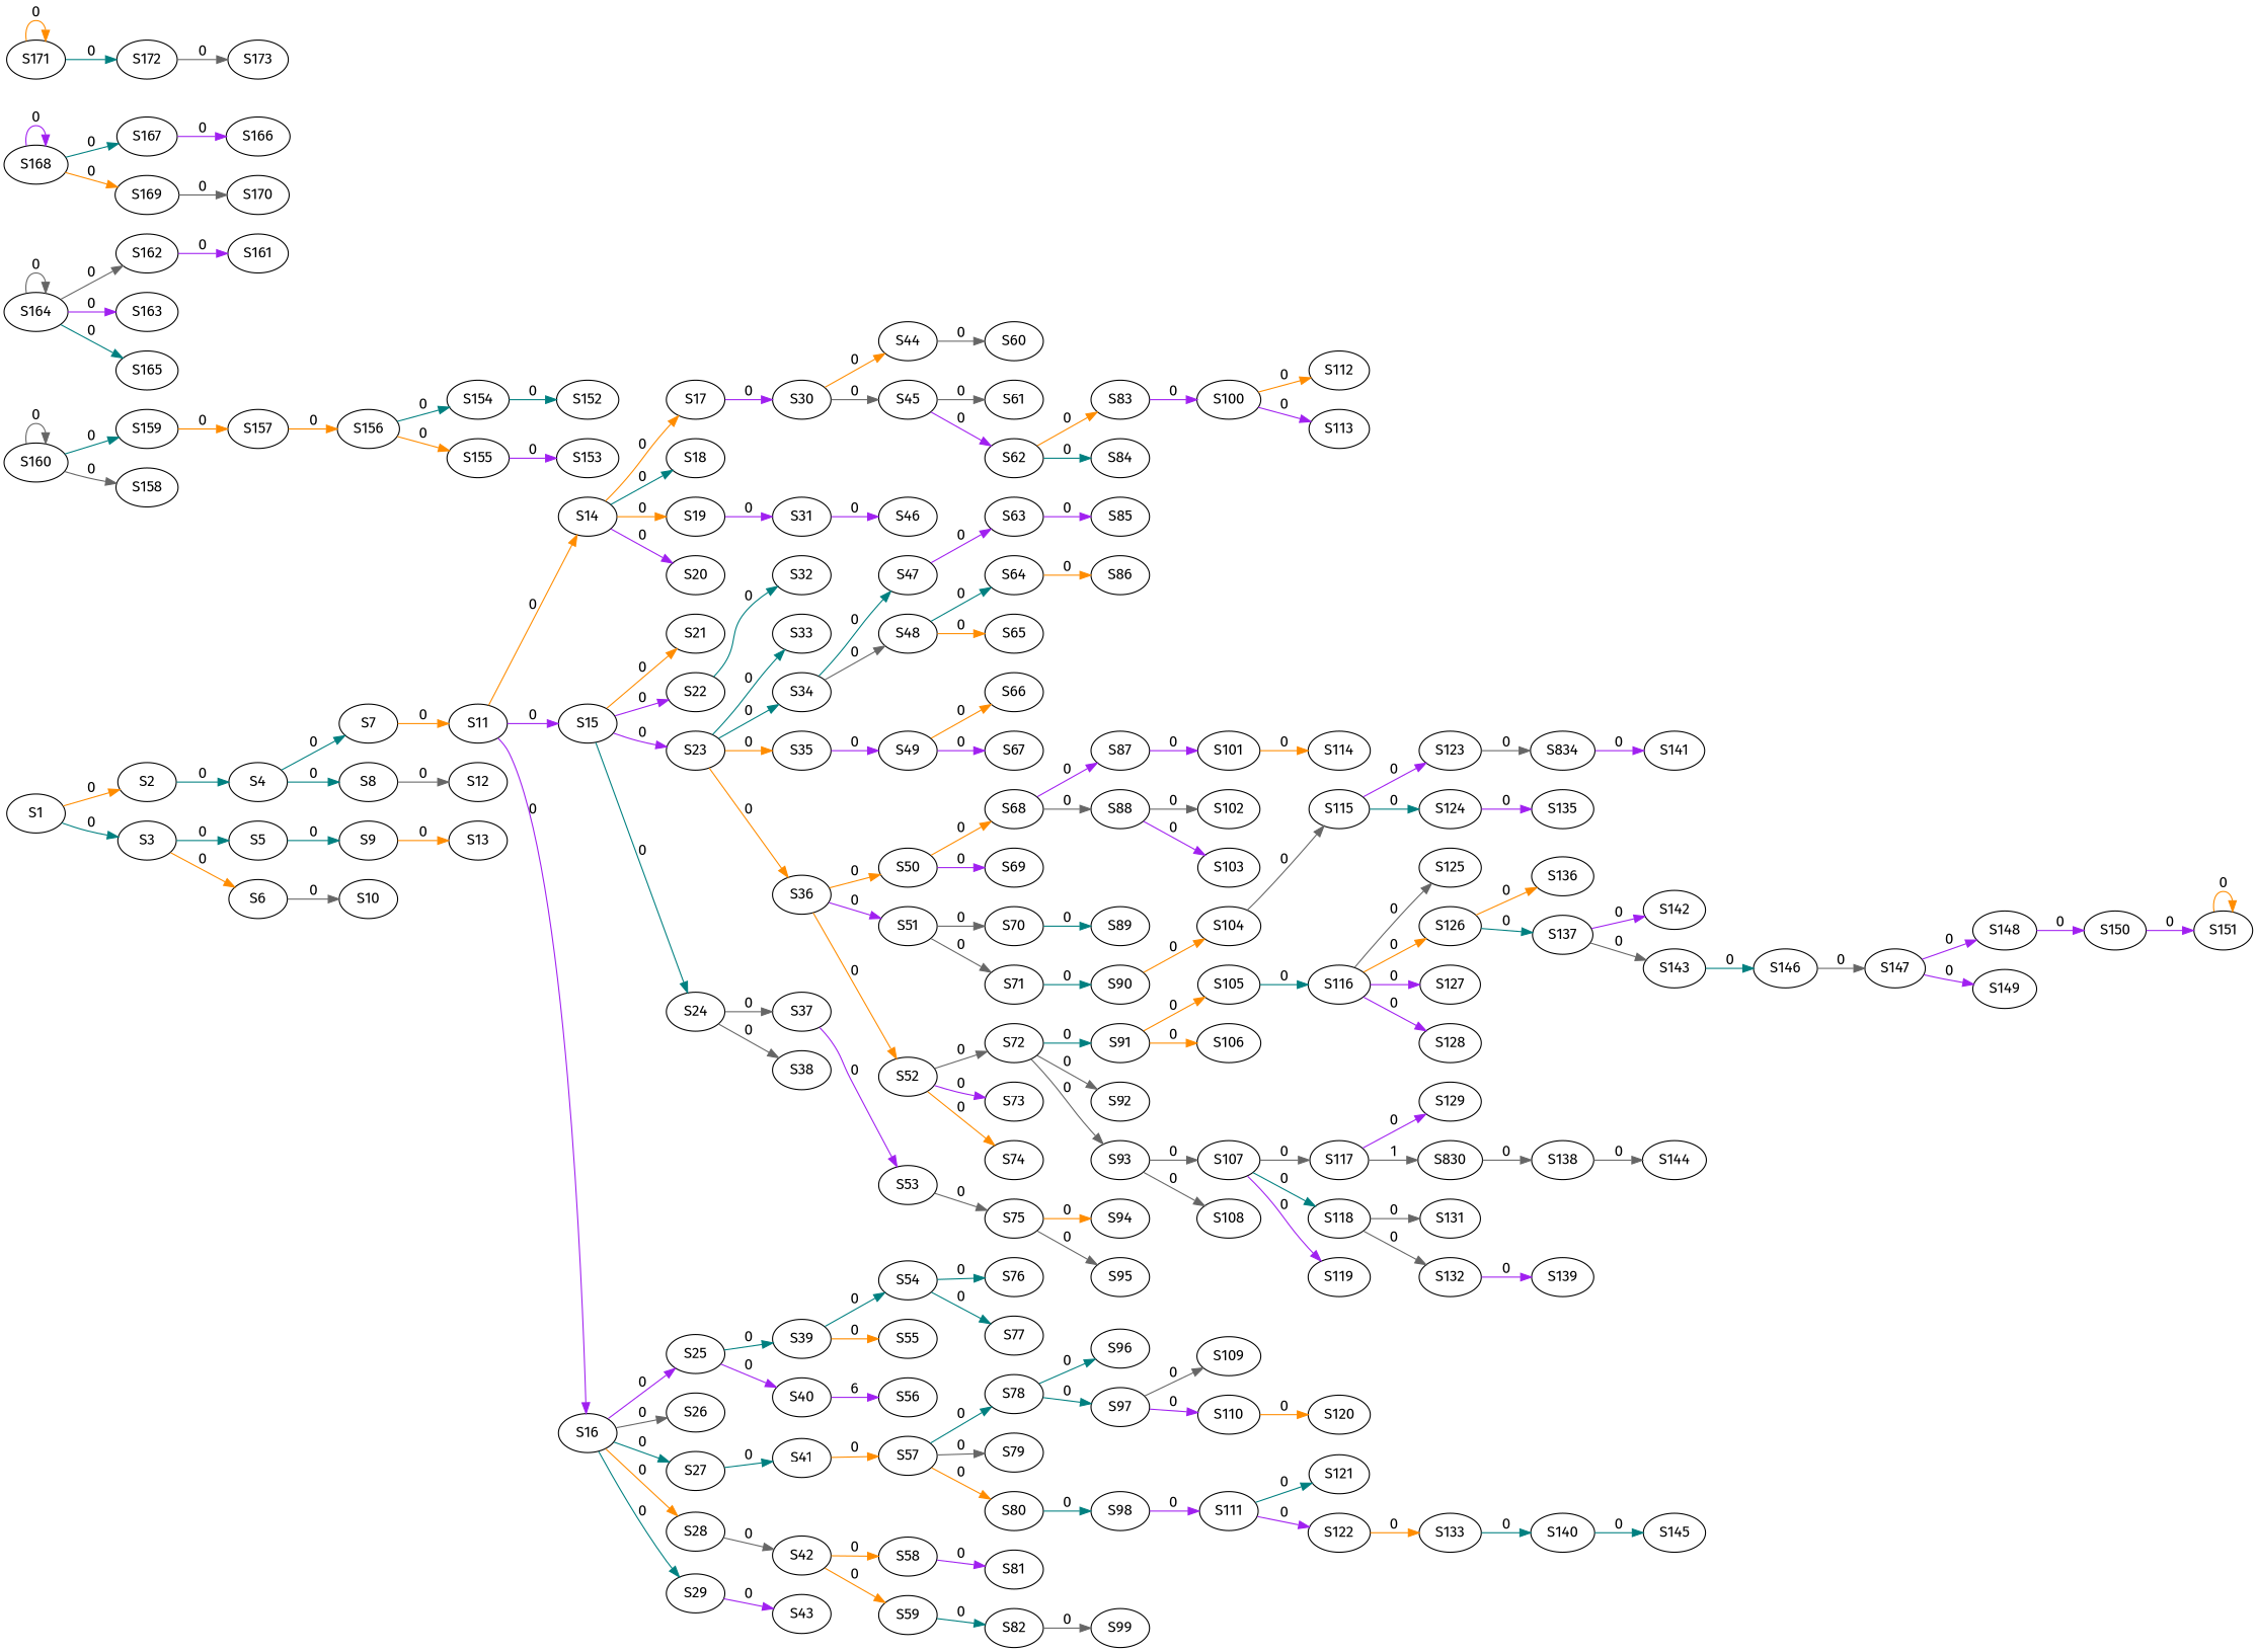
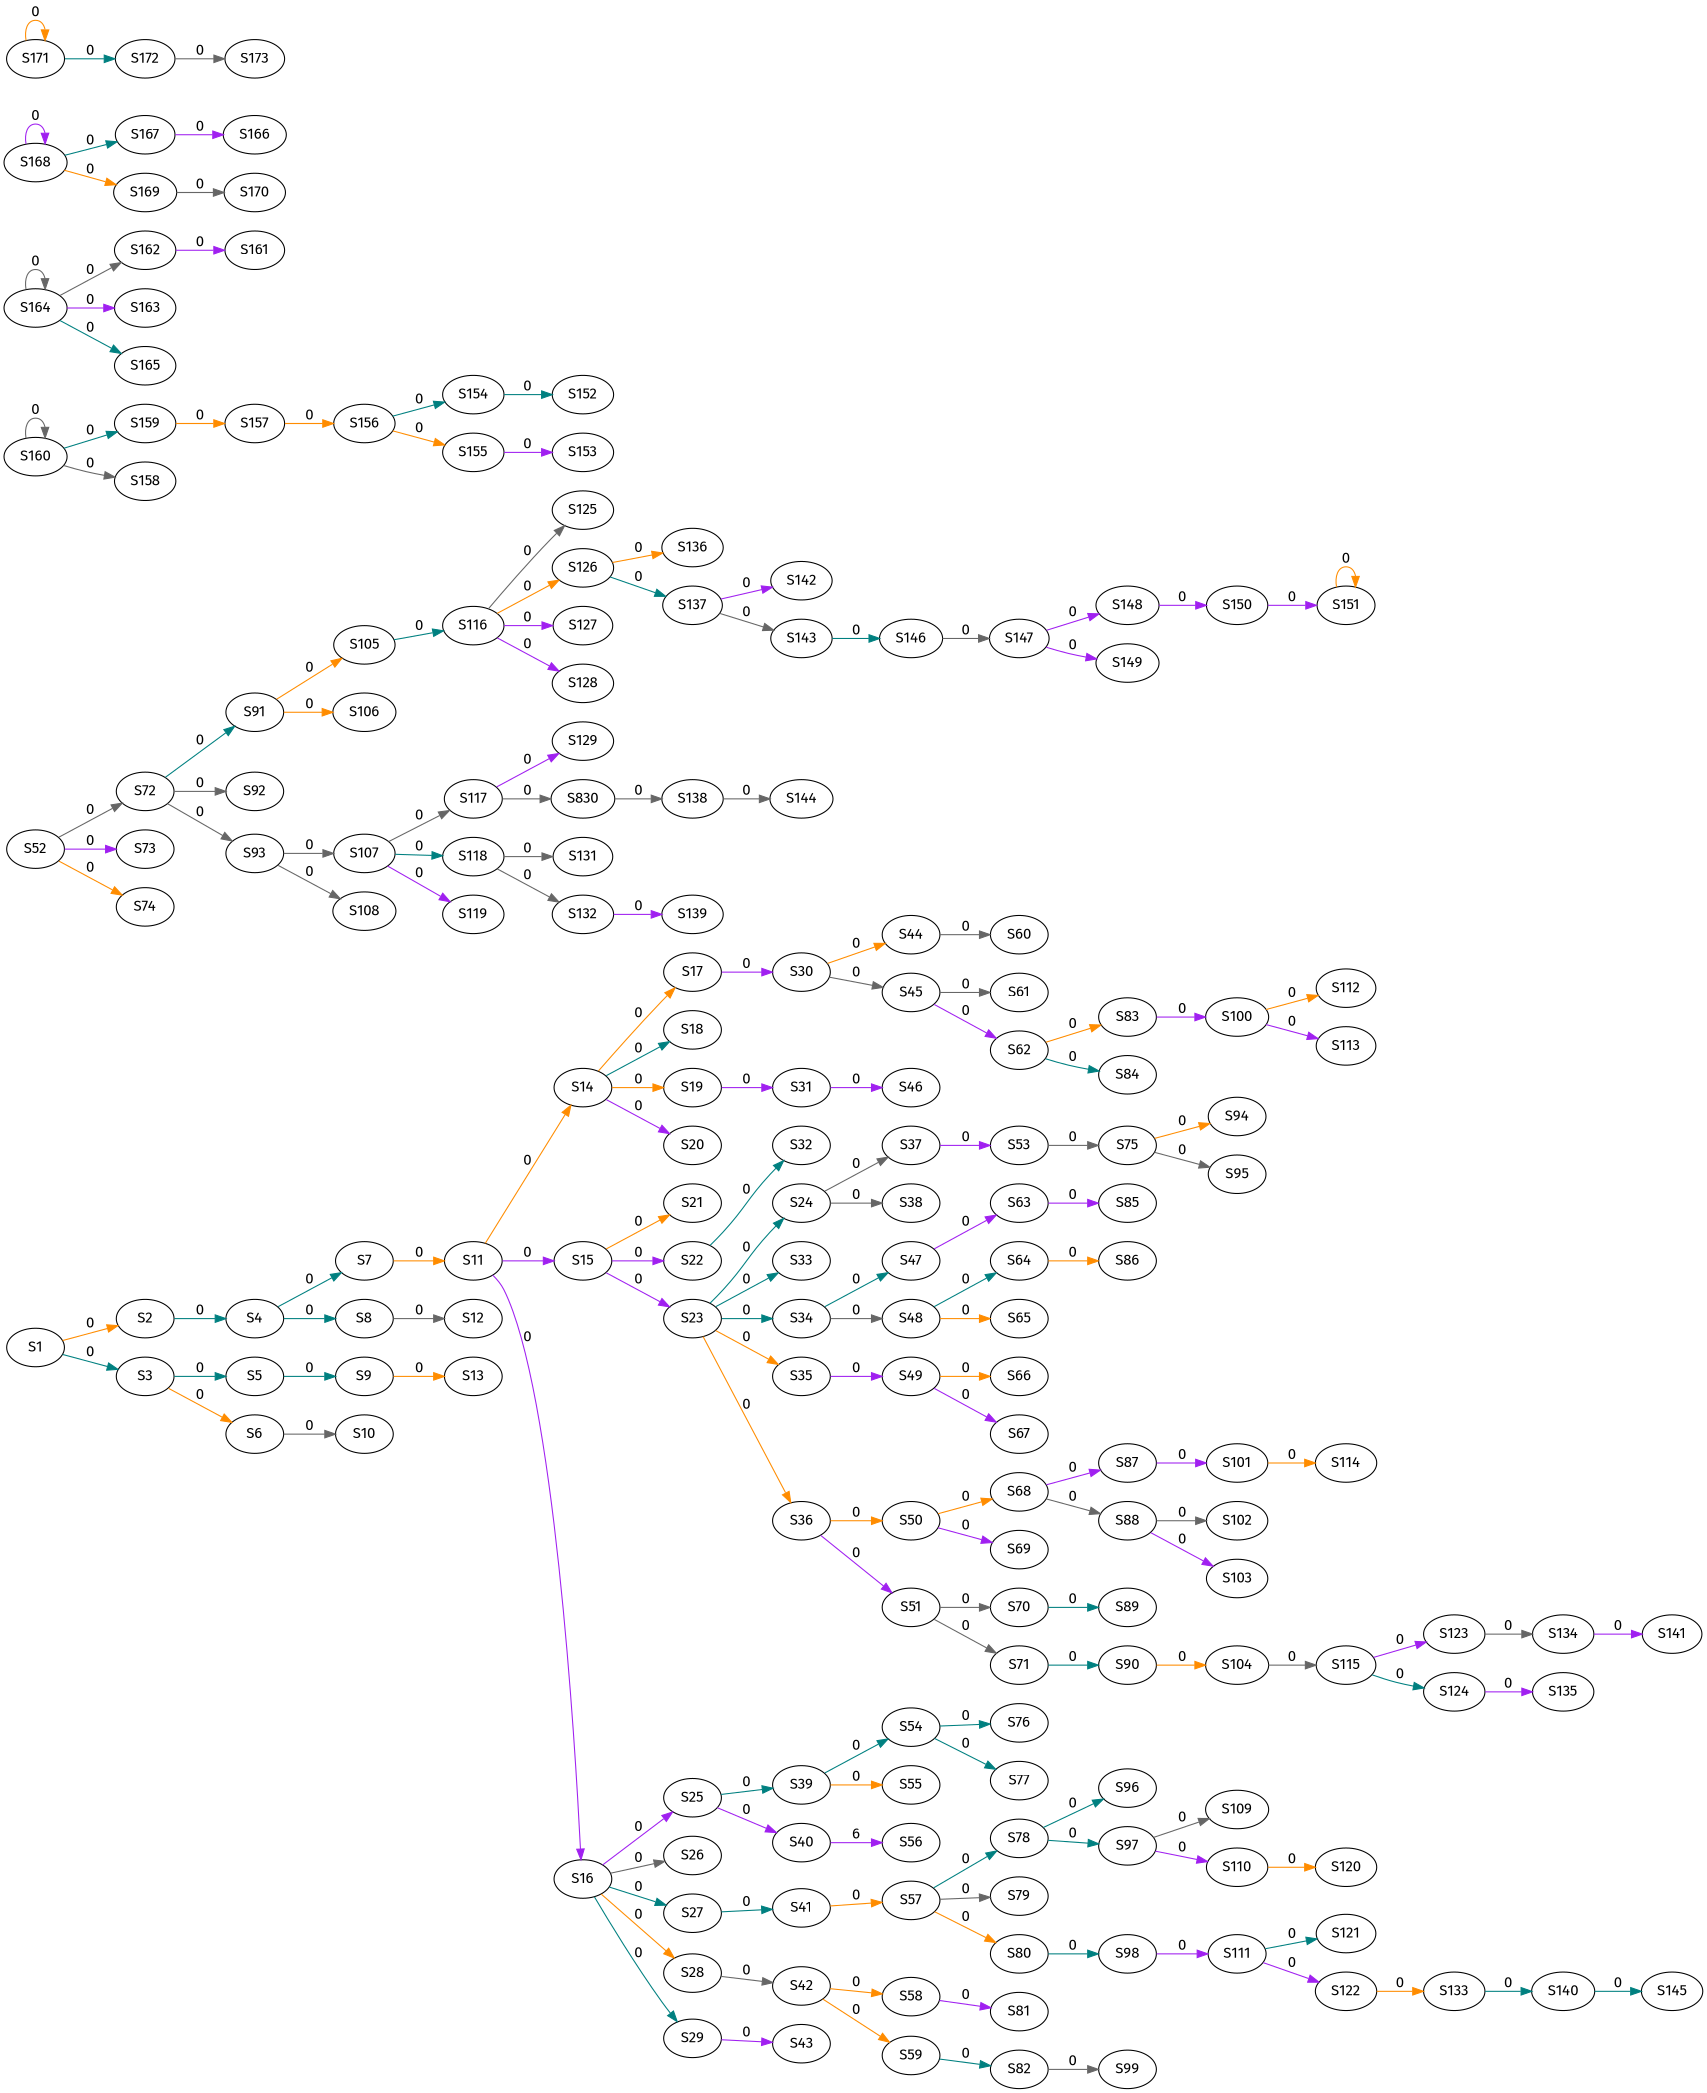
  strict digraph {
    fontname="Fira Sans"
    rankdir=LR
    node [fontname="Fira Sans"]
    edge [color=purple fontname="Fira Sans"]
    S1
    S2
    S3
    S4
    S5
    S6
    S7
    S8
    S9
    S10
    S11
    S12
    S13
    S14
    S15
    S16
    S17
    S18
    S19
    S20
    S21
    S22
    S23
    S24
    S25
    S26
    S27
    S28
    S29
    S30
    S31
    S32
    S33
    S34
    S35
    S36
    S37
    S38
    S39
    S40
    S41
    S42
    S43
    S44
    S45
    S46
    S47
    S48
    S49
    S50
    S51
    S52
    S53
    S54
    S55
    S56
    S57
    S58
    S59
    S60
    S61
    S62
    S63
    S64
    S65
    S66
    S67
    S68
    S69
    S70
    S71
    S72
    S73
    S74
    S75
    S76
    S77
    S78
    S79
    S80
    S81
    S82
    S83
    S84
    S85
    S86
    S87
    S88
    S89
    S90
    S91
    S92
    S93
    S94
    S95
    S96
    S97
    S98
    S99
    S100
    S101
    S102
    S103
    S104
    S105
    S106
    S107
    S108
    S109
    S110
    S111
    S112
    S113
    S114
    S115
    S116
    S117
    S118
    S119
    S120
    S121
    S122
    S123
    S124
    S125
    S126
    S127
    S128
    S129
    n130 [label=S830]
    S131
    S132
    S133
-   S134 [label=S834]
+   S134
    S135
    S136
    S137
    S138
    S139
    S140
    S141
    S142
    S143
    S144
    S145
    S146
    S147
    S148
    S149
    S150
    S151
    S154
    S152
    S155
    S153
    S156
    S157
    S159
    S160
    S158
    S162
    S161
    S164
    S163
    S165
    S167
    S166
    S168
    S169
    S170
    S171
    S172
    S173
    S1 -> S2 [color=darkorange label=0]
    S1 -> S3 [color=teal label=0]
    S2 -> S4 [color=teal label=0]
    S3 -> S5 [color=teal label=0]
    S3 -> S6 [color=darkorange label=0]
    S4 -> S7 [color=teal label=0]
    S4 -> S8 [color=teal label=0]
    S5 -> S9 [color=teal label=0]
    S6 -> S10 [color=gray40 label=0]
    S7 -> S11 [color=darkorange label=0]
    S8 -> S12 [color=gray40 label=0]
    S9 -> S13 [color=darkorange label=0]
    S11 -> S14 [color=darkorange label=0]
    S11 -> S15 [label=0]
    S11 -> S16 [label=0]
    S14 -> S17 [color=darkorange label=0]
    S14 -> S18 [color=teal label=0]
    S14 -> S19 [color=darkorange label=0]
    S14 -> S20 [label=0]
    S15 -> S21 [color=darkorange label=0]
    S15 -> S22 [label=0]
    S15 -> S23 [label=0]
-   S15 -> S24 [color=teal label=0]
+   S23 -> S24 [color=teal label=0]
    S16 -> S25 [label=0]
    S16 -> S26 [color=gray40 label=0]
    S16 -> S27 [color=teal label=0]
    S16 -> S28 [color=darkorange label=0]
    S16 -> S29 [color=teal label=0]
    S17 -> S30 [label=0]
    S19 -> S31 [label=0]
    S22 -> S32 [color=teal label=0]
    S23 -> S33 [color=teal label=0]
    S23 -> S34 [color=teal label=0]
    S23 -> S35 [color=darkorange label=0]
    S23 -> S36 [color=darkorange label=0]
    S24 -> S37 [color=gray40 label=0]
    S24 -> S38 [color=gray40 label=0]
    S25 -> S39 [color=teal label=0]
    S25 -> S40 [label=0]
    S27 -> S41 [color=teal label=0]
    S28 -> S42 [color=gray40 label=0]
    S29 -> S43 [label=0]
    S30 -> S44 [color=darkorange label=0]
    S30 -> S45 [color=gray40 label=0]
    S31 -> S46 [label=0]
    S34 -> S47 [color=teal label=0]
    S34 -> S48 [color=gray40 label=0]
    S35 -> S49 [label=0]
    S36 -> S50 [color=darkorange label=0]
    S36 -> S51 [label=0]
-   S36 -> S52 [color=darkorange label=0]
    S37 -> S53 [label=0]
    S39 -> S54 [color=teal label=0]
    S39 -> S55 [color=darkorange label=0]
    S40 -> S56 [label=6]
    S41 -> S57 [color=darkorange label=0]
    S42 -> S58 [color=darkorange label=0]
    S42 -> S59 [color=darkorange label=0]
    S44 -> S60 [color=gray40 label=0]
    S45 -> S61 [color=gray40 label=0]
    S45 -> S62 [label=0]
    S47 -> S63 [label=0]
    S48 -> S64 [color=teal label=0]
    S48 -> S65 [color=darkorange label=0]
    S49 -> S66 [color=darkorange label=0]
    S49 -> S67 [label=0]
    S50 -> S68 [color=darkorange label=0]
    S50 -> S69 [label=0]
    S51 -> S70 [color=gray40 label=0]
    S51 -> S71 [color=gray40 label=0]
    S52 -> S72 [color=gray40 label=0]
    S52 -> S73 [label=0]
    S52 -> S74 [color=darkorange label=0]
    S53 -> S75 [color=gray40 label=0]
    S54 -> S76 [color=teal label=0]
    S54 -> S77 [color=teal label=0]
    S57 -> S78 [color=teal label=0]
    S57 -> S79 [color=gray40 label=0]
    S57 -> S80 [color=darkorange label=0]
    S58 -> S81 [label=0]
    S59 -> S82 [color=teal label=0]
    S62 -> S83 [color=darkorange label=0]
    S62 -> S84 [color=teal label=0]
    S63 -> S85 [label=0]
    S64 -> S86 [color=darkorange label=0]
    S68 -> S87 [label=0]
    S68 -> S88 [color=gray40 label=0]
    S70 -> S89 [color=teal label=0]
    S71 -> S90 [color=teal label=0]
    S72 -> S91 [color=teal label=0]
    S72 -> S92 [color=gray40 label=0]
    S72 -> S93 [color=gray40 label=0]
    S75 -> S94 [color=darkorange label=0]
    S75 -> S95 [color=gray40 label=0]
    S78 -> S96 [color=teal label=0]
    S78 -> S97 [color=teal label=0]
    S80 -> S98 [color=teal label=0]
    S82 -> S99 [color=gray40 label=0]
    S83 -> S100 [label=0]
    S87 -> S101 [label=0]
    S88 -> S102 [color=gray40 label=0]
    S88 -> S103 [label=0]
    S90 -> S104 [color=darkorange label=0]
    S91 -> S105 [color=darkorange label=0]
    S91 -> S106 [color=darkorange label=0]
    S93 -> S107 [color=gray40 label=0]
    S93 -> S108 [color=gray40 label=0]
    S97 -> S109 [color=gray40 label=0]
    S97 -> S110 [label=0]
    S98 -> S111 [label=0]
    S100 -> S112 [color=darkorange label=0]
    S100 -> S113 [label=0]
    S101 -> S114 [color=darkorange label=0]
    S104 -> S115 [color=gray40 label=0]
    S105 -> S116 [color=teal label=0]
    S107 -> S117 [color=gray40 label=0]
    S107 -> S118 [color=teal label=0]
    S107 -> S119 [label=0]
    S110 -> S120 [color=darkorange label=0]
    S111 -> S121 [color=teal label=0]
    S111 -> S122 [label=0]
    S115 -> S123 [label=0]
    S115 -> S124 [color=teal label=0]
    S116 -> S125 [color=gray40 label=0]
    S116 -> S126 [color=darkorange label=0]
    S116 -> S127 [label=0]
    S116 -> S128 [label=0]
    S117 -> S129 [label=0]
-   S117 -> n130 [color=gray40 label=1]
+   S117 -> n130 [color=gray40 label=0]
    S118 -> S131 [color=gray40 label=0]
    S118 -> S132 [color=gray40 label=0]
    S122 -> S133 [color=darkorange label=0]
    S123 -> S134 [color=gray40 label=0]
    S124 -> S135 [label=0]
    S126 -> S136 [color=darkorange label=0]
    S126 -> S137 [color=teal label=0]
    n130 -> S138 [color=gray40 label=0]
    S132 -> S139 [label=0]
    S133 -> S140 [color=teal label=0]
    S134 -> S141 [label=0]
    S137 -> S142 [label=0]
    S137 -> S143 [color=gray40 label=0]
    S138 -> S144 [color=gray40 label=0]
    S140 -> S145 [color=teal label=0]
    S143 -> S146 [color=teal label=0]
    S146 -> S147 [color=gray40 label=0]
    S147 -> S148 [label=0]
    S147 -> S149 [label=0]
    S148 -> S150 [label=0]
    S150 -> S151 [label=0]
    S151 -> S151 [color=darkorange label=0]
    S154 -> S152 [color=teal label=0]
    S155 -> S153 [label=0]
    S156 -> S154 [color=teal label=0]
    S156 -> S155 [color=darkorange label=0]
    S157 -> S156 [color=darkorange label=0]
    S159 -> S157 [color=darkorange label=0]
    S160 -> S159 [color=teal label=0]
    S160 -> S160 [color=gray40 label=0]
    S160 -> S158 [color=gray40 label=0]
    S162 -> S161 [label=0]
    S164 -> S162 [color=gray40 label=0]
    S164 -> S164 [color=gray40 label=0]
    S164 -> S163 [label=0]
    S164 -> S165 [color=teal label=0]
    S167 -> S166 [label=0]
    S168 -> S167 [color=teal label=0]
    S168 -> S168 [label=0]
    S168 -> S169 [color=darkorange label=0]
    S169 -> S170 [color=gray40 label=0]
    S171 -> S171 [color=darkorange label=0]
    S171 -> S172 [color=teal label=0]
    S172 -> S173 [color=gray40 label=0]
  }
